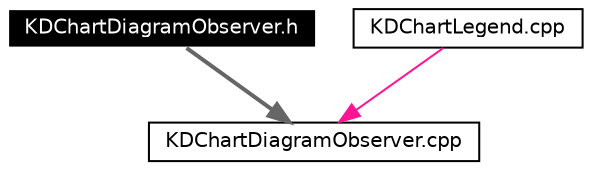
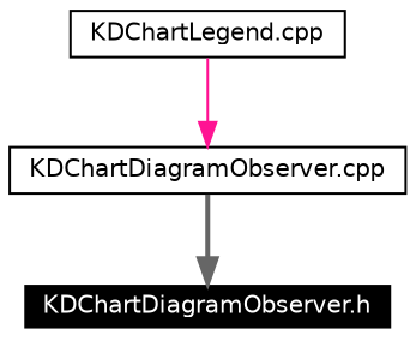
  digraph {
    node [color=black fontname=Helvetica fontsize=10 shape=record]
    edge [fontname=Helvetica fontsize=10 labelfontname=Helvetica labelfontsize=10]
    n1 [color=white fillcolor=black fontcolor=white height=0.2 label="KDChartDiagramObserver.h" style=filled width=0.4]
    n2 [height=0.2 label="KDChartDiagramObserver.cpp" width=0.4]
    n3 [height=0.2 label="KDChartLegend.cpp" width=0.4]
-   n1 -> n2 [color=gray40 style=bold]
+   n2 -> n1 [color=gray40 style=bold]
    n3 -> n2 [color=deeppink style=solid]
  }
